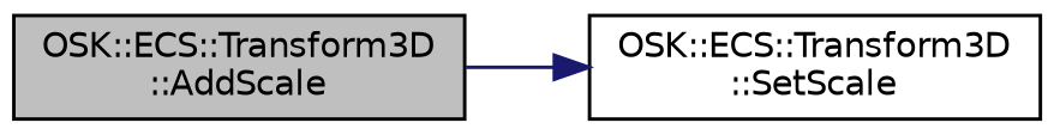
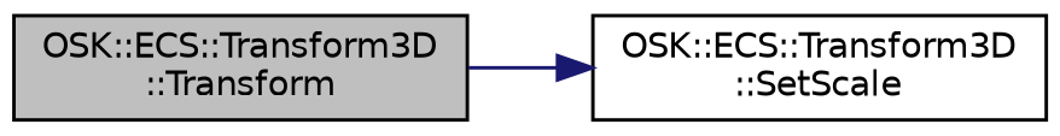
  digraph {
    rankdir=LR
    node [color=black fontname=Helvetica fontsize=10 shape=record style=filled]
-   n1 [fillcolor=grey75 fontcolor=black height=0.2 label="OSK::ECS::Transform3D\l::AddScale" width=0.4]
+   n1 [fillcolor=grey75 fontcolor=black height=0.2 label="OSK::ECS::Transform3D\l::Transform" width=0.4]
    n2 [fillcolor=white height=0.2 label="OSK::ECS::Transform3D\l::SetScale" width=0.4]
    n1 -> n2 [color=midnightblue fontname=Helvetica fontsize=10 labelfontname=Helvetica labelfontsize=10 style=solid]
  }
